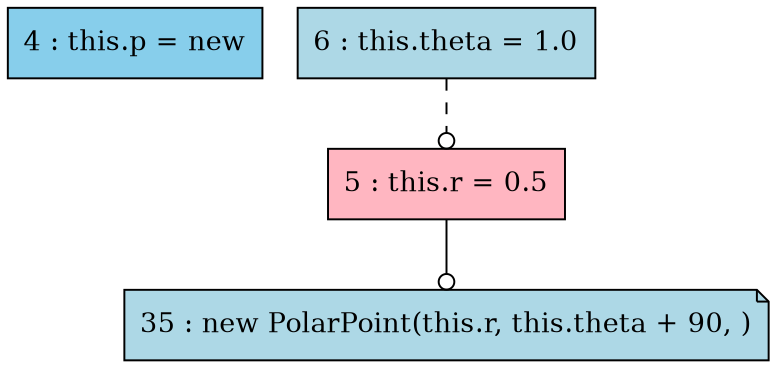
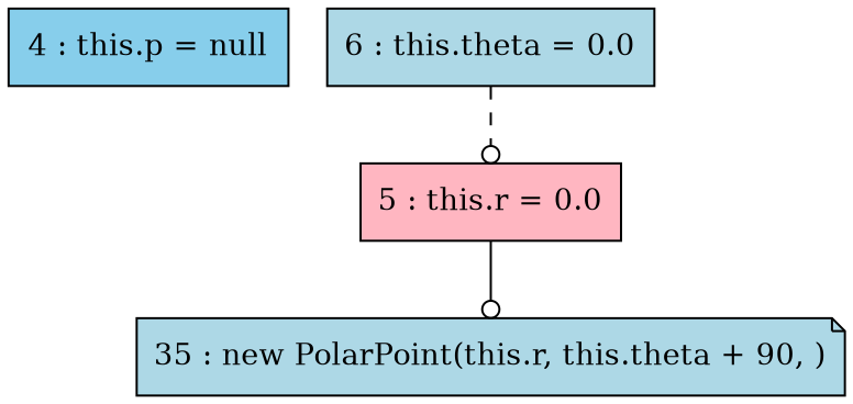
  digraph {
    node [fillcolor=lightblue shape=box style=filled]
    edge [arrowhead=odot]
-   "4 : this.p = null" [fillcolor=skyblue label="4 : this.p = new"]
-   "5 : this.r = 0.0" [fillcolor=lightpink label="5 : this.r = 0.5"]
+   "4 : this.p = null" [fillcolor=skyblue]
+   "5 : this.r = 0.0" [fillcolor=lightpink]
    "35 : new PolarPoint(this.r, this.theta + 90, )" [shape=note]
-   "6 : this.theta = 0.0" [label="6 : this.theta = 1.0"]
+   "6 : this.theta = 0.0"
    "5 : this.r = 0.0" -> "35 : new PolarPoint(this.r, this.theta + 90, )" [style=solid]
    "6 : this.theta = 0.0" -> "5 : this.r = 0.0" [style=dashed]
  }
